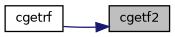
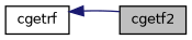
  digraph {
    rankdir=RL
    node [color=black fontname=Helvetica fontsize=10 shape=record style=filled]
    n1 [fillcolor=grey75 fontcolor=black height=0.2 label=cgetf2 width=0.4]
    n2 [fillcolor=white height=0.2 label=cgetrf width=0.4]
-   n1 -> n2 [color=midnightblue dir=back fontname=Helvetica fontsize=10 labelfontname=Helvetica labelfontsize=10 style=solid]
+   n2 -> n1 [color=midnightblue dir=back fontname=Helvetica fontsize=10 labelfontname=Helvetica labelfontsize=10 style=solid]
  }
